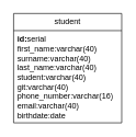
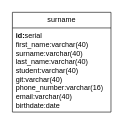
  <mxCell id="0" />
  <mxCell id="1" parent="0" />
- <mxCell id="2" value="student" style="swimlane;fontStyle=0;childLayout=stackLayout;horizontal=1;startSize=26;fillColor=none;horizontalStack=0;resizeParent=1;resizeParentMax=0;resizeLast=0;collapsible=1;marginBottom=0;whiteSpace=wrap;html=1;" parent="1" vertex="1"><mxGeometry x="20" y="20" width="164" height="166" as="geometry" /></mxCell>
+ <mxCell id="2" value="surname" style="swimlane;fontStyle=0;childLayout=stackLayout;horizontal=1;startSize=26;fillColor=none;horizontalStack=0;resizeParent=1;resizeParentMax=0;resizeLast=0;collapsible=1;marginBottom=0;whiteSpace=wrap;html=1;" parent="1" vertex="1"><mxGeometry x="20" y="20" width="164" height="166" as="geometry" /></mxCell>
  <mxCell id="3" value="&lt;b&gt;id:&lt;/b&gt;serial&lt;div&gt;first_name:varchar(40)&lt;/div&gt;&lt;div&gt;surname:varchar&lt;span style=&quot;background-color: initial;&quot;&gt;(40)&lt;/span&gt;&lt;/div&gt;&lt;div&gt;last_name:varchar&lt;span style=&quot;background-color: initial;&quot;&gt;(40)&lt;/span&gt;&lt;/div&gt;&lt;div&gt;student:varchar&lt;span style=&quot;background-color: initial;&quot;&gt;(40)&lt;/span&gt;&lt;/div&gt;&lt;div&gt;git:varchar&lt;span style=&quot;background-color: initial;&quot;&gt;(40)&lt;/span&gt;&lt;/div&gt;&lt;div&gt;phone_number:varchar&lt;span style=&quot;background-color: initial;&quot;&gt;(16)&lt;/span&gt;&lt;/div&gt;&lt;div&gt;email:varchar&lt;span style=&quot;background-color: initial;&quot;&gt;(40)&lt;/span&gt;&lt;/div&gt;&lt;div&gt;birthdate:date&lt;/div&gt;" style="text;strokeColor=none;fillColor=none;align=left;verticalAlign=top;spacingLeft=4;spacingRight=4;overflow=hidden;rotatable=0;points=[[0,0.5],[1,0.5]];portConstraint=eastwest;whiteSpace=wrap;html=1;" parent="2" vertex="1"><mxGeometry y="26" width="164" height="140" as="geometry" /></mxCell>
